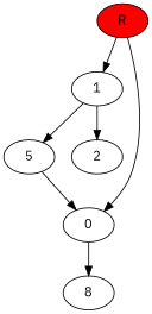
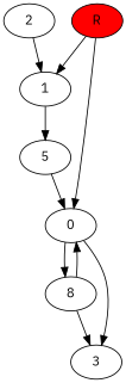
  digraph {
    fontname="IBM Plex Sans"
    node [fontname="IBM Plex Sans"]
    edge [fontname="IBM Plex Sans"]
    1
    5
    n3 [label=0]
    2
    8
+   3
    R [fillcolor="#ff0000" style=filled]
    1 -> 5
    5 -> n3
    n3 -> 8
-   1 -> 2
+   n3 -> 3
+   2 -> 1
+   8 -> n3
+   8 -> 3
    R -> 1
    R -> n3
  }
